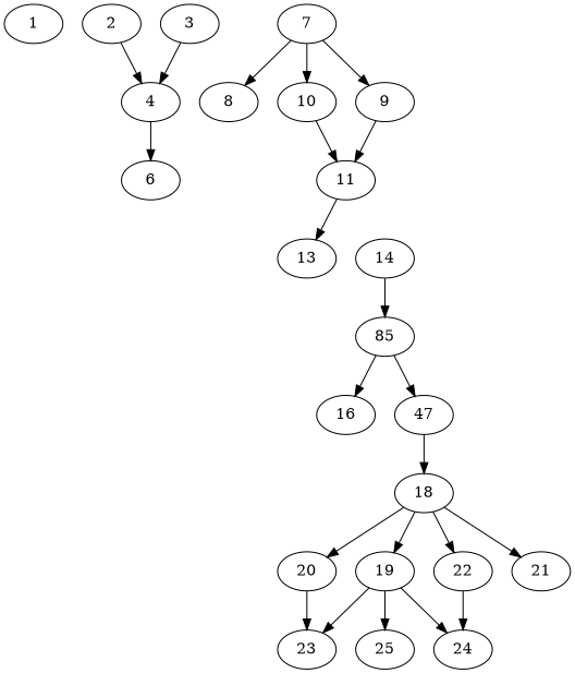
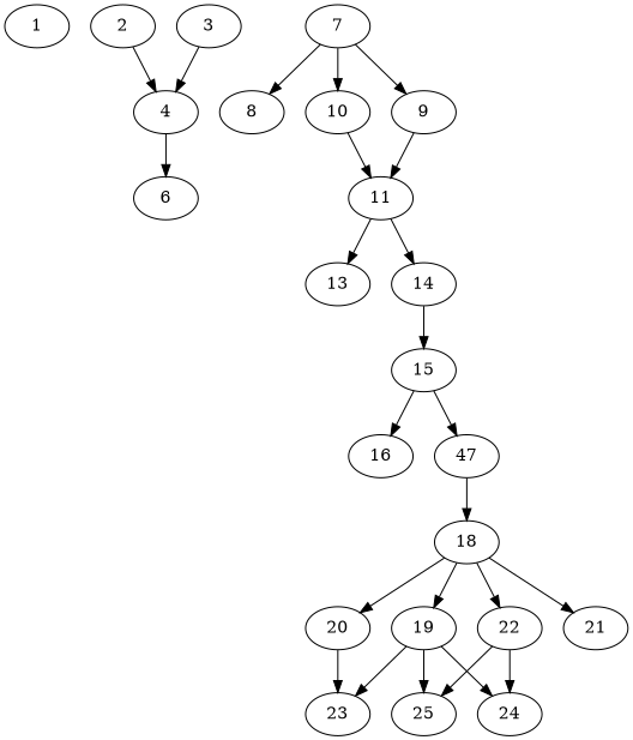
  digraph {
    node [alpha=0.17]
    1 [alpha=0.19 expect_size=20752384]
    2 [alpha=0.16 expect_size=24938496]
    4 [alpha=0.19 expect_size=42485760]
    6 [alpha=0.14 expect_size=37645312]
    3 [alpha=0.14 expect_size=25493504]
    7 [alpha=0.16 expect_size=25383936]
    8 [alpha=0.06 expect_size=43518976]
    9 [alpha=0.07 expect_size=46418944]
    10 [alpha=0.06 expect_size=10604544]
    11 [expect_size=42266624]
    13 [alpha=0.18 expect_size=31334400]
    14 [alpha=0.10 expect_size=16689152]
-   15 [alpha=0.11 expect_size=13371392 label=85]
+   15 [alpha=0.11 expect_size=13371392]
    16 [alpha=0.09 expect_size=37504000]
    n15 [expect_size=23949312 label=47]
    18 [alpha=0.08 expect_size=13474816]
    19 [alpha=0.11 expect_size=26749952]
    20 [expect_size=43571200]
    21 [alpha=0.10 expect_size=11080704]
    22 [alpha=0.11 expect_size=50894848]
    23 [alpha=0.01 expect_size=48424960]
    24 [alpha=0.07 expect_size=44811264]
    25 [alpha=0.18 expect_size=21030912]
    2 -> 4
    4 -> 6
    3 -> 4
    7 -> 8
    7 -> 9
    7 -> 10
    9 -> 11
    10 -> 11
    11 -> 13
+   11 -> 14
    14 -> 15
    15 -> 16
    15 -> n15
    n15 -> 18
    18 -> 19
    18 -> 20
    18 -> 21
    18 -> 22
    19 -> 23
    19 -> 24
    19 -> 25
    20 -> 23
    22 -> 24
+   22 -> 25
  }
